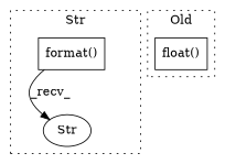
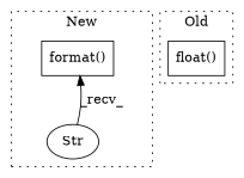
  digraph {
    node [a=75 shape=box]
    n1 [l="34,1" label="format()" s="1818,1867"]
    n2 [a=66 l=26 label=Str s=1818 shape=ellipse]
    n3 [l=27 label="float()" s=1559]
    subgraph cluster_1 {
-     label=Str
+     label=New
      style=dotted
      n1
      n2
    }
    subgraph cluster_2 {
      label=Old
      style=dotted
      n3
    }
-   n1 -> n2 [label=_recv_]
+   n2 -> n1 [label=_recv_]
  }
